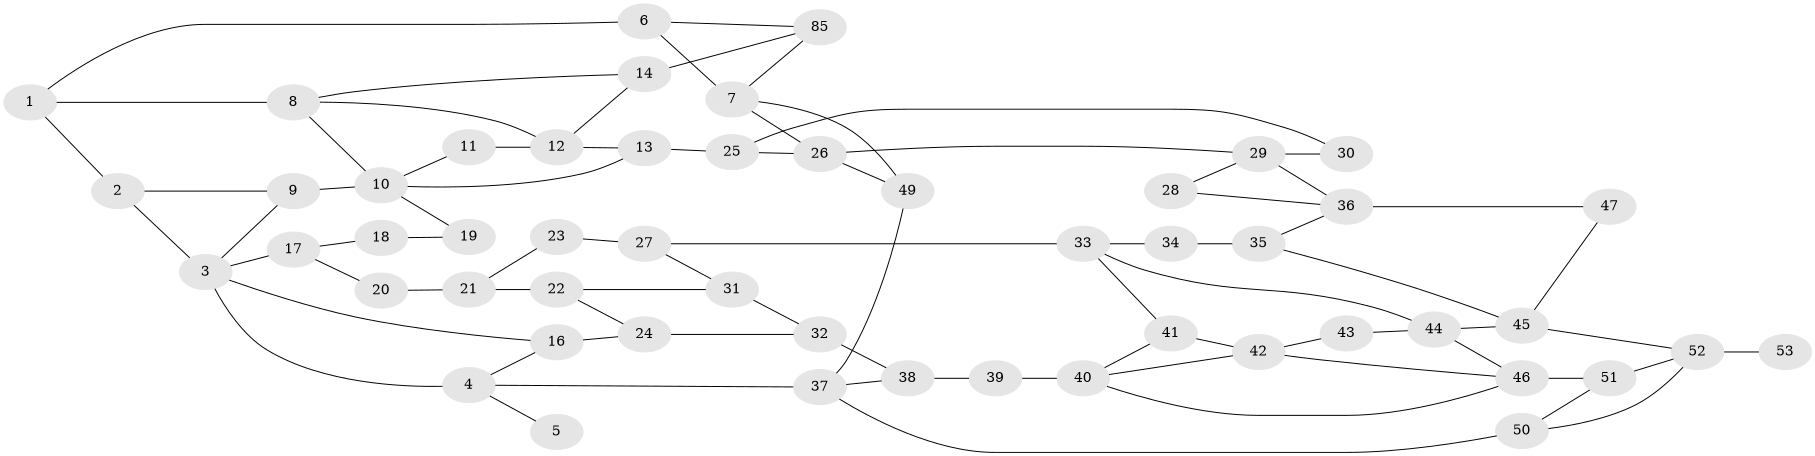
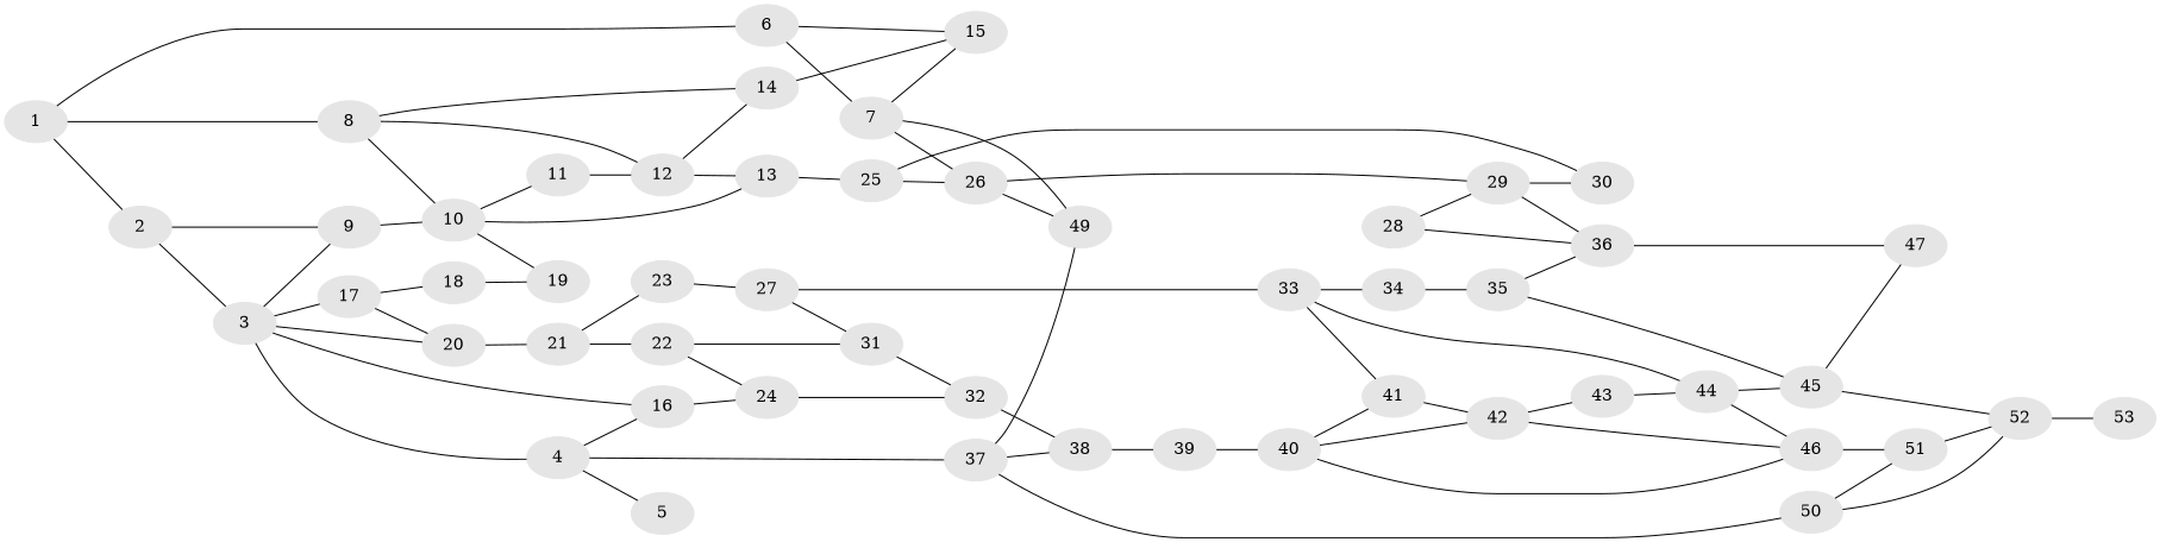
  graph {
    rankdir=LR
    node [color=gray90 style=filled]
    edge [weight=1.0]
    1
    2
    6
    8
    3
    9
    7
-   15 [label=85]
+   15
    10
    12
    14
    4
    16
    17
    20
    5
    37
    24
    18
    21
    49
    38
    50
    26
    29
    11
    13
    19
    25
    30
    32
    23
    27
    22
    31
    33
    36
    28
    34
    41
    44
    47
    39
    35
    42
    45
    46
    52
    51
    40
    43
    53
    1 -- 2
    1 -- 6
    1 -- 8 [weight=2.0]
    2 -- 3
    2 -- 9
    6 -- 7
    6 -- 15
    8 -- 10
    8 -- 12
    8 -- 14
    3 -- 9
    3 -- 4
    3 -- 16
    3 -- 17
+   3 -- 20
    9 -- 10
    7 -- 15
    7 -- 49
    7 -- 26 [weight=2.0]
    10 -- 11
    10 -- 13
    10 -- 19 [weight=2.0]
    12 -- 14
    12 -- 13 [weight=2.0]
    14 -- 15
    4 -- 16
    4 -- 5
    4 -- 37
    16 -- 24
    17 -- 20 [weight=2.0]
    17 -- 18
    20 -- 21
    37 -- 49
    37 -- 38
    37 -- 50
    24 -- 32
    18 -- 19
    21 -- 23
    21 -- 22 [weight=4.0]
    38 -- 39
    50 -- 52
    50 -- 51
    26 -- 49
    26 -- 29
    29 -- 30 [weight=2.0]
    29 -- 36
    11 -- 12 [weight=2.0]
    13 -- 25
    25 -- 26
    25 -- 30
    32 -- 38
    23 -- 27
    27 -- 31
    27 -- 33 [weight=2.0]
    22 -- 24
    22 -- 31
    31 -- 32
    33 -- 34 [weight=2.0]
    33 -- 41
    33 -- 44
    36 -- 47 [weight=2.0]
    28 -- 29
    28 -- 36
    34 -- 35
    41 -- 42
    44 -- 45
    44 -- 46
    39 -- 40 [weight=2.0]
    35 -- 36 [weight=2.0]
    35 -- 45
    42 -- 46
    42 -- 43 [weight=2.0]
    45 -- 47
    45 -- 52 [weight=2.0]
    46 -- 51 [weight=2.0]
    52 -- 53 [weight=2.0]
    51 -- 52
    40 -- 41
    40 -- 42 [weight=2.0]
    40 -- 46
    43 -- 44
  }
